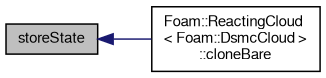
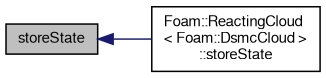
  digraph {
    rankdir=LR
    node [color=black fontname=FreeSans fontsize=10 shape=record]
    n1 [fillcolor=grey75 fontcolor=black height=0.2 label=storeState style=filled width=0.4]
-   n2 [height=0.2 label="Foam::ReactingCloud\l\< Foam::DsmcCloud \>\l::cloneBare" width=0.4]
+   n2 [height=0.2 label="Foam::ReactingCloud\l\< Foam::DsmcCloud \>\l::storeState" width=0.4]
    n1 -> n2 [color=midnightblue dir=back fontname=FreeSans fontsize=10 labelfontname=FreeSans labelfontsize=10 style=solid]
  }
